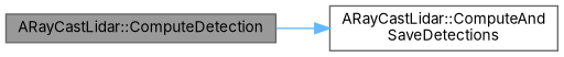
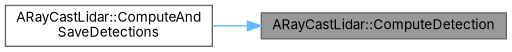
  digraph {
    rankdir=RL
    fontname=Inter
    node [fontname=Inter fontsize=10 shape=box style=filled]
    n1 [color=gray40 fillcolor=grey60 fontcolor=black height=0.2 label="ARayCastLidar::ComputeDetection" width=0.4]
    n2 [color=grey40 fillcolor=white height=0.2 label="ARayCastLidar::ComputeAnd\lSaveDetections" width=0.4]
-   n2 -> n1 [color=steelblue1 dir=back fontname=Inter fontsize=10 labelfontname=Helvetica labelfontsize=10 style=solid]
+   n1 -> n2 [color=steelblue1 dir=back fontname=Inter fontsize=10 labelfontname=Helvetica labelfontsize=10 style=solid]
  }
